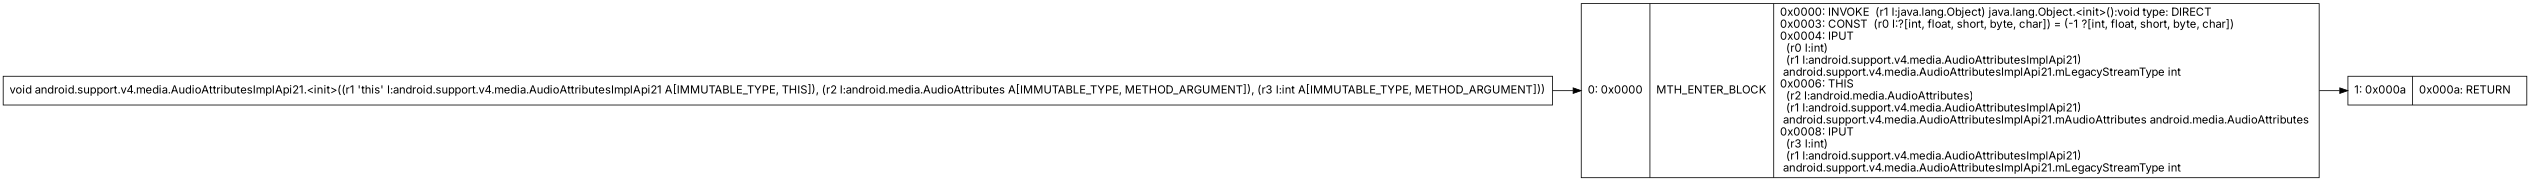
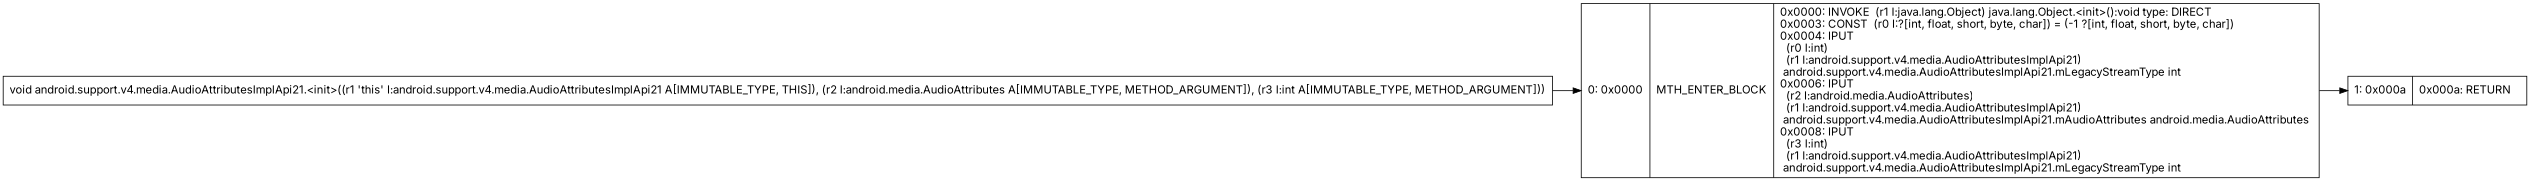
  digraph {
    rankdir=LR
    fontname=Inter
    node [shape=record fontname=Inter]
    edge [fontname=Inter]
-   n1 [label="{0\:\ 0x0000|MTH_ENTER_BLOCK\l|0x0000: INVOKE  (r1 I:java.lang.Object) java.lang.Object.\<init\>():void type: DIRECT \l0x0003: CONST  (r0 I:?[int, float, short, byte, char]) = (\-1 ?[int, float, short, byte, char]) \l0x0004: IPUT  \l  (r0 I:int)\l  (r1 I:android.support.v4.media.AudioAttributesImplApi21)\l android.support.v4.media.AudioAttributesImplApi21.mLegacyStreamType int \l0x0006: THIS  \l  (r2 I:android.media.AudioAttributes)\l  (r1 I:android.support.v4.media.AudioAttributesImplApi21)\l android.support.v4.media.AudioAttributesImplApi21.mAudioAttributes android.media.AudioAttributes \l0x0008: IPUT  \l  (r3 I:int)\l  (r1 I:android.support.v4.media.AudioAttributesImplApi21)\l android.support.v4.media.AudioAttributesImplApi21.mLegacyStreamType int \l}"]
+   n1 [label="{0\:\ 0x0000|MTH_ENTER_BLOCK\l|0x0000: INVOKE  (r1 I:java.lang.Object) java.lang.Object.\<init\>():void type: DIRECT \l0x0003: CONST  (r0 I:?[int, float, short, byte, char]) = (\-1 ?[int, float, short, byte, char]) \l0x0004: IPUT  \l  (r0 I:int)\l  (r1 I:android.support.v4.media.AudioAttributesImplApi21)\l android.support.v4.media.AudioAttributesImplApi21.mLegacyStreamType int \l0x0006: IPUT  \l  (r2 I:android.media.AudioAttributes)\l  (r1 I:android.support.v4.media.AudioAttributesImplApi21)\l android.support.v4.media.AudioAttributesImplApi21.mAudioAttributes android.media.AudioAttributes \l0x0008: IPUT  \l  (r3 I:int)\l  (r1 I:android.support.v4.media.AudioAttributesImplApi21)\l android.support.v4.media.AudioAttributesImplApi21.mLegacyStreamType int \l}"]
    n2 [label="{1\:\ 0x000a|0x000a: RETURN   \l}"]
    n3 [label="{void android.support.v4.media.AudioAttributesImplApi21.\<init\>((r1 'this' I:android.support.v4.media.AudioAttributesImplApi21 A[IMMUTABLE_TYPE, THIS]), (r2 I:android.media.AudioAttributes A[IMMUTABLE_TYPE, METHOD_ARGUMENT]), (r3 I:int A[IMMUTABLE_TYPE, METHOD_ARGUMENT])) }"]
    n1 -> n2
    n3 -> n1
  }
